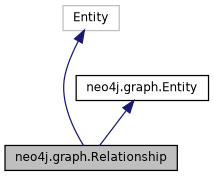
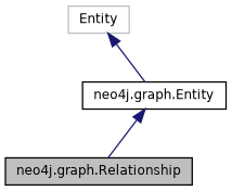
  digraph {
    node [color=black fillcolor=white fontname=Helvetica fontsize=10 shape=record style=filled]
    edge [color=midnightblue dir=back fontname=Helvetica fontsize=10 labelfontname=Helvetica labelfontsize=10 style=solid]
    n1 [fillcolor=grey75 fontcolor=black height=0.2 label="neo4j.graph.Relationship" width=0.4]
    n2 [height=0.2 label="neo4j.graph.Entity" width=0.4]
    n3 [color=grey75 height=0.2 label=Entity width=0.4]
    n2 -> n1
-   n3 -> n1
+   n3 -> n2
  }
